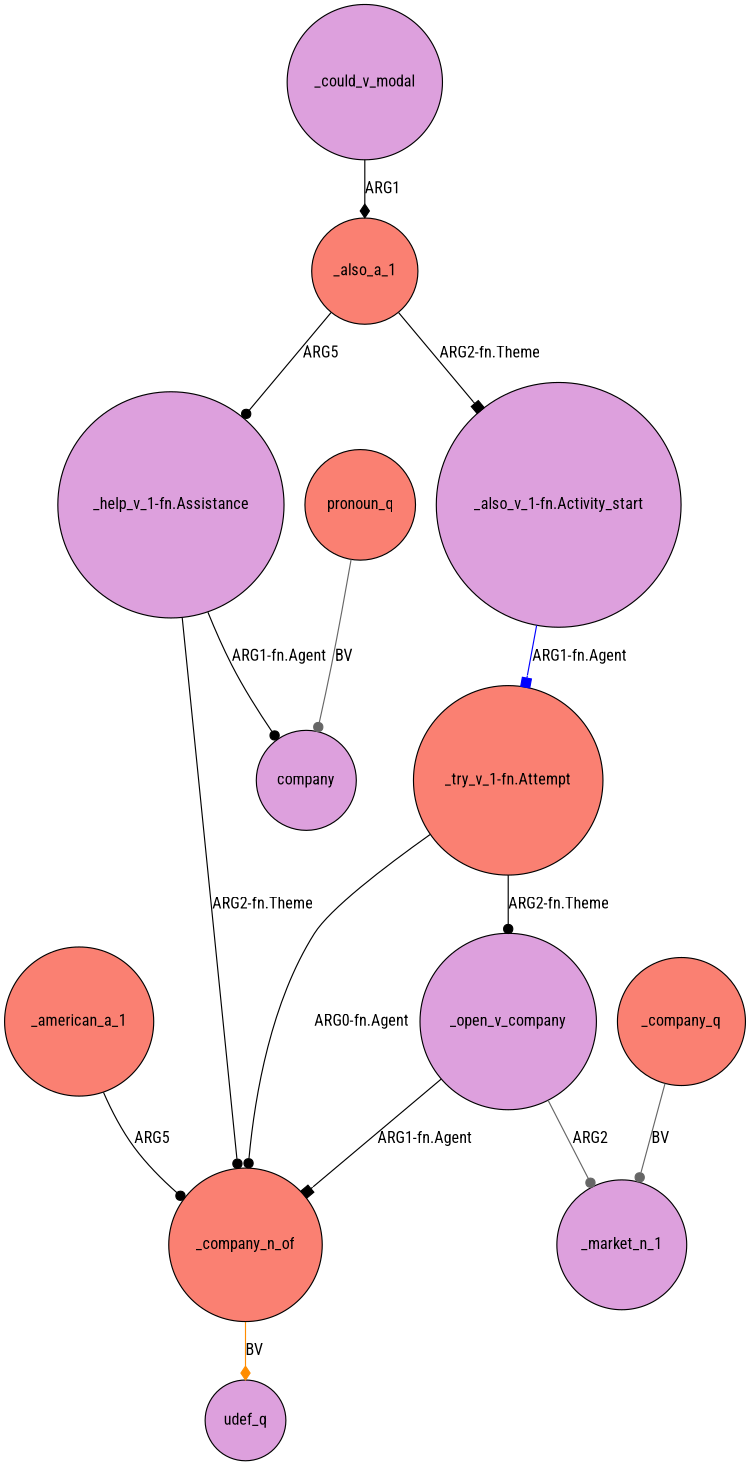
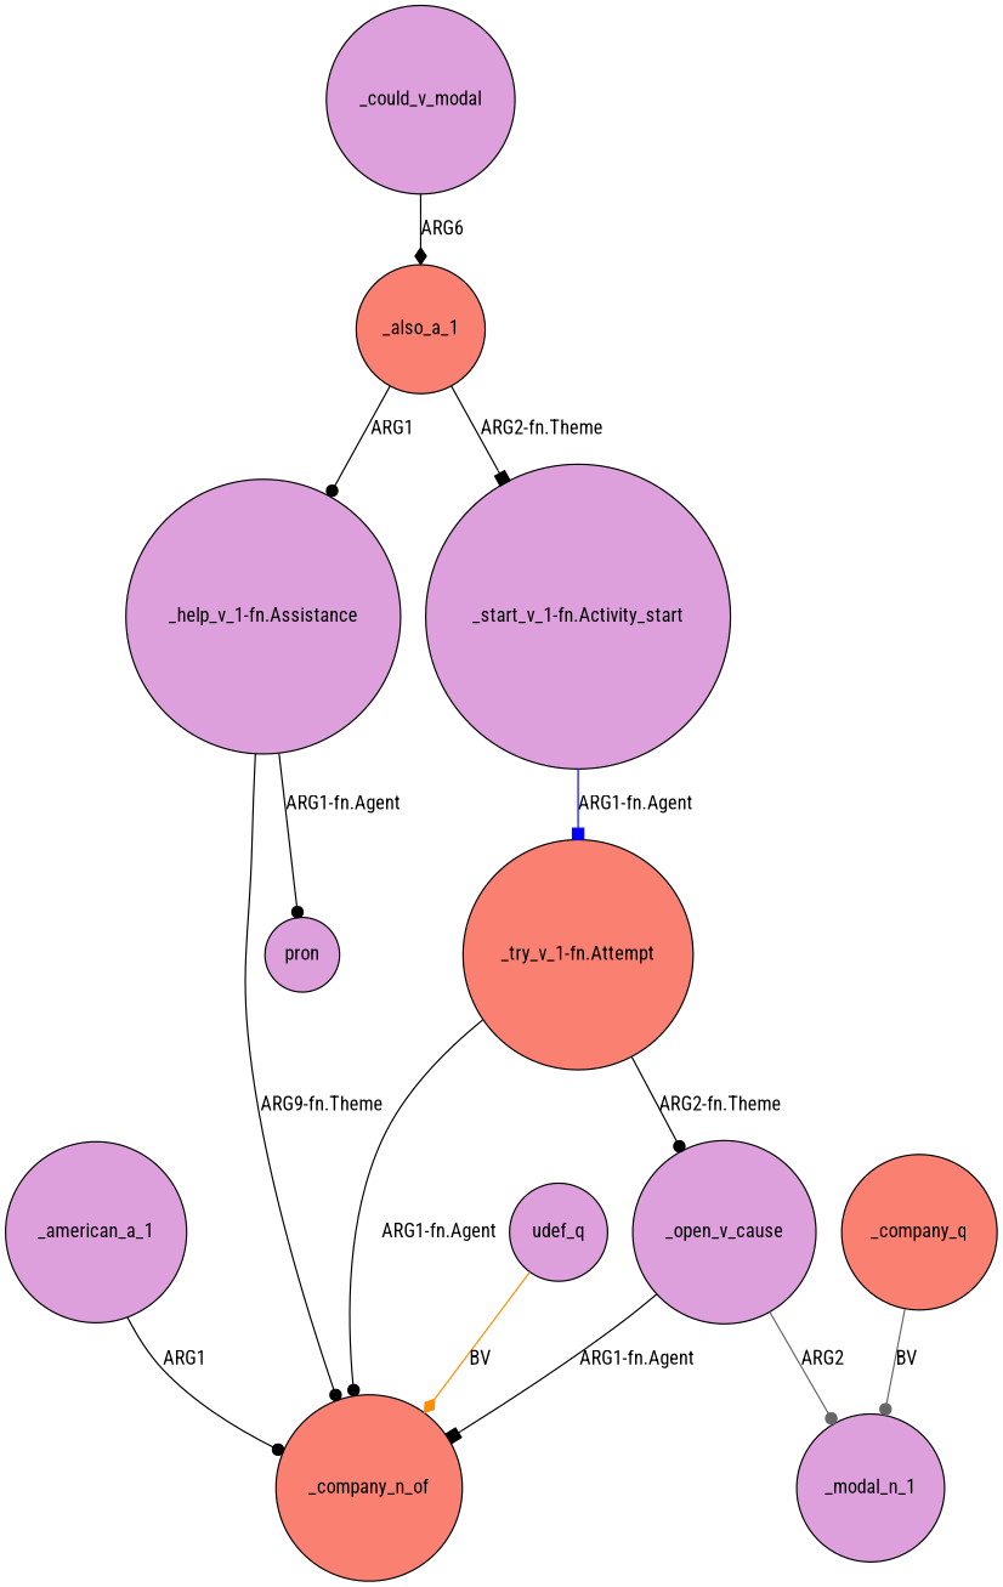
  digraph {
    fontname="Roboto Condensed"
    node [fillcolor=plum fontname="Roboto Condensed" shape=circle style=filled]
    edge [arrowhead=dot color=black fontname="Roboto Condensed"]
    _company_n_of [fillcolor=salmon]
-   _american_a_1 [fillcolor=salmon]
+   _american_a_1
    "_help_v_1-fn.Assistance"
-   pron [label=company]
+   pron
    "_try_v_1-fn.Attempt" [fillcolor=salmon]
-   "_start_v_1-fn.Activity_start" [label="_also_v_1-fn.Activity_start"]
-   _open_v_cause [label=_open_v_company]
-   _market_n_1
+   "_start_v_1-fn.Activity_start"
+   _open_v_cause
+   _market_n_1 [label=_modal_n_1]
    _also_a_1 [fillcolor=salmon]
    _could_v_modal
    udef_q
    n12 [fillcolor=salmon label=_company_q]
-   pronoun_q [fillcolor=salmon]
-   _american_a_1 -> _company_n_of [label=ARG5]
-   "_help_v_1-fn.Assistance" -> _company_n_of [label="ARG2-fn.Theme"]
+   _american_a_1 -> _company_n_of [label=ARG1]
+   "_help_v_1-fn.Assistance" -> _company_n_of [label="ARG9-fn.Theme"]
    "_help_v_1-fn.Assistance" -> pron [label="ARG1-fn.Agent"]
-   "_try_v_1-fn.Attempt" -> _company_n_of [label="ARG0-fn.Agent"]
+   "_try_v_1-fn.Attempt" -> _company_n_of [label="ARG1-fn.Agent"]
    "_try_v_1-fn.Attempt" -> _open_v_cause [label="ARG2-fn.Theme"]
    "_start_v_1-fn.Activity_start" -> "_try_v_1-fn.Attempt" [arrowhead=box color=blue label="ARG1-fn.Agent"]
    _open_v_cause -> _company_n_of [arrowhead=box label="ARG1-fn.Agent"]
    _open_v_cause -> _market_n_1 [color=gray40 label=ARG2]
-   _also_a_1 -> "_help_v_1-fn.Assistance" [label=ARG5]
+   _also_a_1 -> "_help_v_1-fn.Assistance" [label=ARG1]
    _also_a_1 -> "_start_v_1-fn.Activity_start" [arrowhead=box label="ARG2-fn.Theme"]
-   _could_v_modal -> _also_a_1 [arrowhead=diamond label=ARG1]
-   _company_n_of -> udef_q [arrowhead=diamond color=darkorange label=BV]
+   _could_v_modal -> _also_a_1 [arrowhead=diamond label=ARG6]
+   udef_q -> _company_n_of [arrowhead=diamond color=darkorange label=BV]
    n12 -> _market_n_1 [color=gray40 label=BV]
-   pronoun_q -> pron [color=gray40 label=BV]
  }
